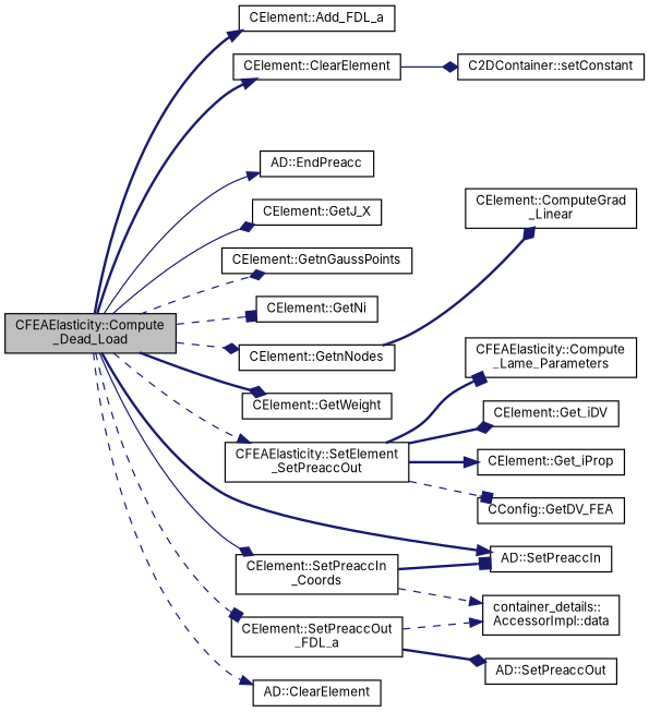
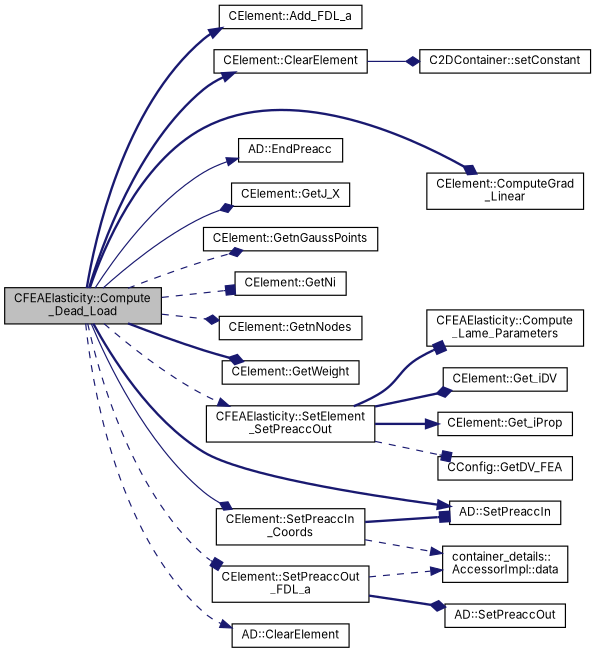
  digraph {
    fontname=Inter
    rankdir=LR
    node [color=black fillcolor=white fontname=Inter fontsize=10 shape=record style=filled]
    edge [arrowhead=normal color=midnightblue fontname=Inter fontsize=10 labelfontname=Helvetica labelfontsize=10 style=bold]
    n1 [fillcolor=grey75 fontcolor=black height=0.2 label="CFEAElasticity::Compute\l_Dead_Load" width=0.4]
    n2 [height=0.2 label="CElement::Add_FDL_a" width=0.4]
    n3 [height=0.2 label="CElement::ClearElement" width=0.4]
    n4 [height=0.2 label="CElement::ComputeGrad\l_Linear" width=0.4]
    n5 [height=0.2 label="AD::EndPreacc" width=0.4]
    n6 [height=0.2 label="CElement::GetJ_X" width=0.4]
    n7 [height=0.2 label="CElement::GetnGaussPoints" width=0.4]
    n8 [height=0.2 label="CElement::GetNi" width=0.4]
    n9 [height=0.2 label="CElement::GetnNodes" width=0.4]
    n10 [height=0.2 label="CElement::GetWeight" width=0.4]
    n11 [height=0.2 label="CFEAElasticity::SetElement\l_SetPreaccOut" width=0.4]
    n12 [height=0.2 label="AD::SetPreaccIn" width=0.4]
    n13 [height=0.2 label="CElement::SetPreaccIn\l_Coords" width=0.4]
    n14 [height=0.2 label="CElement::SetPreaccOut\l_FDL_a" width=0.4]
    n15 [height=0.2 label="AD::ClearElement" width=0.4]
    n16 [height=0.2 label="C2DContainer::setConstant" width=0.4]
    n17 [height=0.2 label="CFEAElasticity::Compute\l_Lame_Parameters" width=0.4]
    n18 [height=0.2 label="CElement::Get_iDV" width=0.4]
    n19 [height=0.2 label="CElement::Get_iProp" width=0.4]
    n20 [height=0.2 label="CConfig::GetDV_FEA" width=0.4]
    n21 [height=0.2 label="container_details::\lAccessorImpl::data" width=0.4]
    n22 [height=0.2 label="AD::SetPreaccOut" width=0.4]
    n1 -> n2
    n1 -> n3
-   n9 -> n4 [arrowhead=diamond]
+   n1 -> n4 [arrowhead=diamond]
    n1 -> n5 [style=solid]
    n1 -> n6 [arrowhead=diamond style=solid]
    n1 -> n7 [arrowhead=diamond style=dashed]
    n1 -> n8 [arrowhead=box style=dashed]
    n1 -> n9 [arrowhead=diamond style=dashed]
    n1 -> n10 [arrowhead=diamond]
    n1 -> n11 [style=dashed]
    n1 -> n12
    n1 -> n13 [arrowhead=diamond style=solid]
    n1 -> n14 [arrowhead=box style=dashed]
    n1 -> n15 [style=dashed]
    n3 -> n16 [arrowhead=diamond style=solid]
    n11 -> n17 [arrowhead=box]
    n11 -> n18 [arrowhead=diamond]
    n11 -> n19
    n11 -> n20 [arrowhead=box style=dashed]
    n13 -> n12 [arrowhead=box]
    n13 -> n21 [style=dashed]
    n14 -> n21 [style=dashed]
    n14 -> n22 [arrowhead=diamond]
  }
